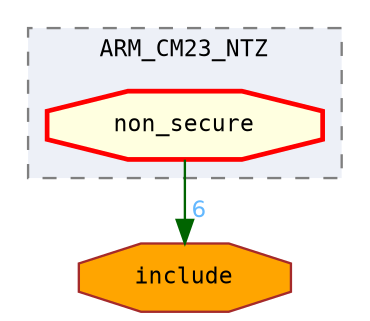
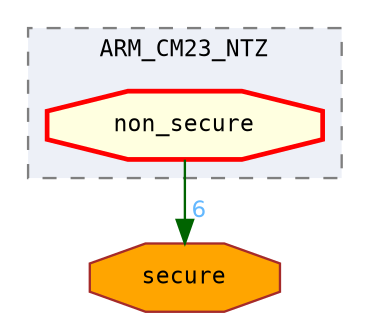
  digraph {
    compound=true
    fontname="DejaVu Sans Mono"
    node [fontname="DejaVu Sans Mono" fontsize=10 shape=octagon]
    n1 [color=red fillcolor=lightyellow height=0.2 label=non_secure style="filled,bold" width=0.4]
-   n2 [color=brown fillcolor=orange height=0.2 label=include style=filled width=0.4]
+   n2 [color=brown fillcolor=orange height=0.2 label=secure style=filled width=0.4]
    subgraph cluster_1 {
      bgcolor="#edf0f7"
      fontsize=10
      label=ARM_CM23_NTZ
      pencolor=grey50
      style="filled,dashed"
      n1
    }
    n1 -> n2 [color=darkgreen fontcolor=steelblue1 fontname="DejaVu Sans Mono" fontsize=10 headlabel=6 labeldistance=1.5 labelfontname=Helvetica labelfontsize=10]
  }
